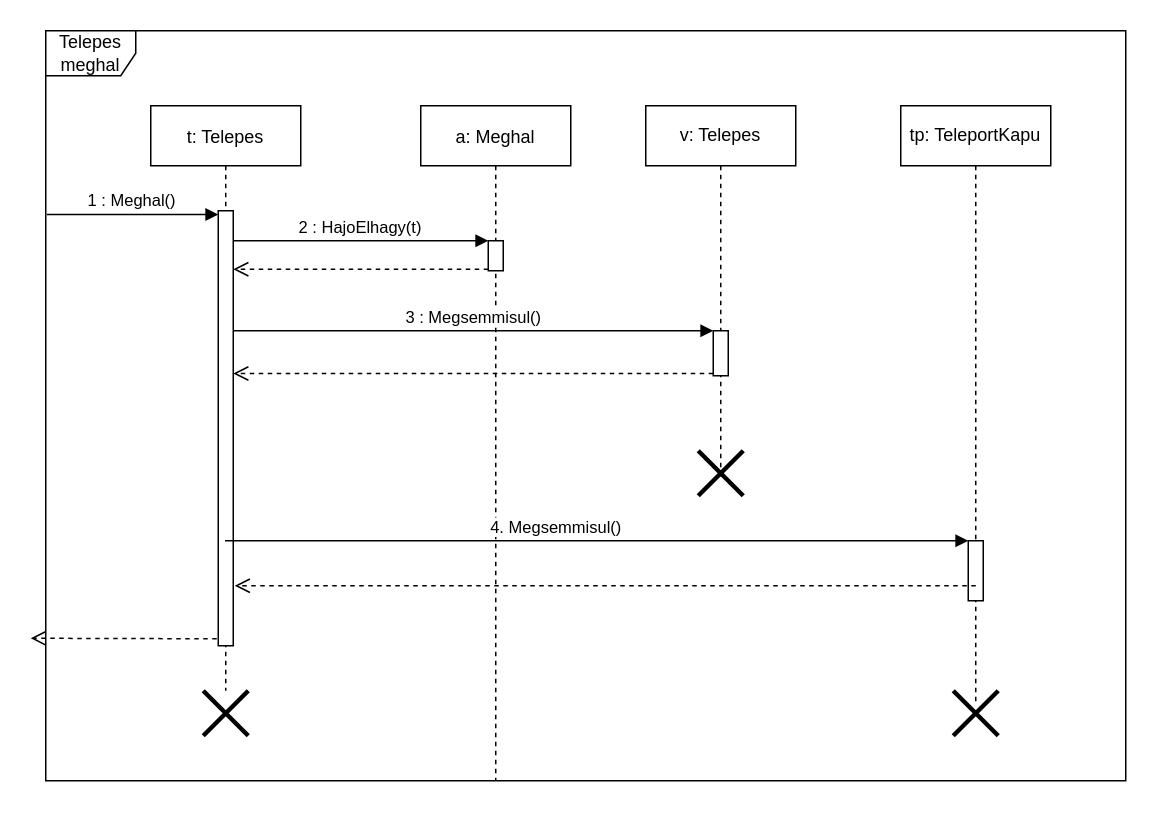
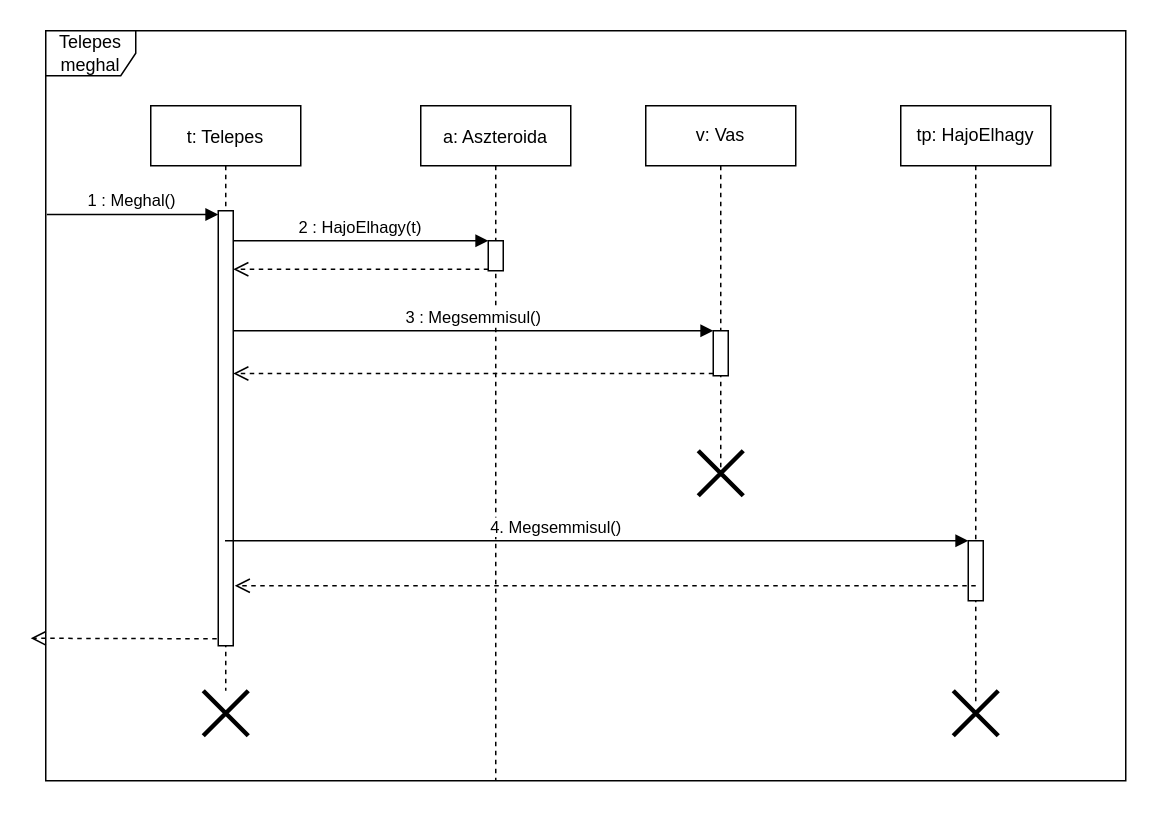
  <mxCell id="0" />
  <mxCell id="1" parent="0" />
  <mxCell id="2" value="Telepes meghal" style="shape=umlFrame;whiteSpace=wrap;html=1;" parent="1" vertex="1"><mxGeometry x="30" y="20" width="720" height="500" as="geometry" /></mxCell>
  <mxCell id="3" value="t: Telepes" style="shape=umlLifeline;perimeter=lifelinePerimeter;container=1;collapsible=0;recursiveResize=0;rounded=0;shadow=0;strokeWidth=1;" parent="1" vertex="1"><mxGeometry x="100" y="70" width="100" height="390" as="geometry" /></mxCell>
  <mxCell id="4" value="" style="points=[];perimeter=orthogonalPerimeter;rounded=0;shadow=0;strokeWidth=1;" parent="3" vertex="1"><mxGeometry x="45" y="70" width="10" height="290" as="geometry" /></mxCell>
- <mxCell id="5" value="a: Meghal" style="shape=umlLifeline;perimeter=lifelinePerimeter;container=1;collapsible=0;recursiveResize=0;rounded=0;shadow=0;strokeWidth=1;" parent="1" vertex="1"><mxGeometry x="280" y="70" width="100" height="450" as="geometry" /></mxCell>
+ <mxCell id="5" value="a: Aszteroida" style="shape=umlLifeline;perimeter=lifelinePerimeter;container=1;collapsible=0;recursiveResize=0;rounded=0;shadow=0;strokeWidth=1;" parent="1" vertex="1"><mxGeometry x="280" y="70" width="100" height="450" as="geometry" /></mxCell>
  <mxCell id="6" value="" style="points=[];perimeter=orthogonalPerimeter;rounded=0;shadow=0;strokeWidth=1;" parent="5" vertex="1"><mxGeometry x="45" y="90" width="10" height="20" as="geometry" /></mxCell>
  <mxCell id="7" value="" style="verticalAlign=bottom;endArrow=open;dashed=1;endSize=8;exitX=0;exitY=0.95;shadow=0;strokeWidth=1;" parent="1" source="6" target="4" edge="1"><mxGeometry relative="1" as="geometry"><mxPoint x="255" y="226" as="targetPoint" /></mxGeometry></mxCell>
  <mxCell id="8" value="2 : HajoElhagy(t)" style="verticalAlign=bottom;endArrow=block;entryX=0;entryY=0;shadow=0;strokeWidth=1;" parent="1" source="4" target="6" edge="1"><mxGeometry relative="1" as="geometry"><mxPoint x="255" y="150" as="sourcePoint" /></mxGeometry></mxCell>
- <mxCell id="9" value="v: Telepes" style="shape=umlLifeline;perimeter=lifelinePerimeter;whiteSpace=wrap;html=1;container=1;collapsible=0;recursiveResize=0;outlineConnect=0;" parent="1" vertex="1"><mxGeometry x="430" y="70" width="100" height="250" as="geometry" /></mxCell>
+ <mxCell id="9" value="v: Vas" style="shape=umlLifeline;perimeter=lifelinePerimeter;whiteSpace=wrap;html=1;container=1;collapsible=0;recursiveResize=0;outlineConnect=0;" parent="1" vertex="1"><mxGeometry x="430" y="70" width="100" height="250" as="geometry" /></mxCell>
  <mxCell id="10" value="" style="html=1;points=[];perimeter=orthogonalPerimeter;" parent="9" vertex="1"><mxGeometry x="45" y="150" width="10" height="30" as="geometry" /></mxCell>
  <mxCell id="11" value="" style="shape=umlDestroy;whiteSpace=wrap;html=1;strokeWidth=3;" parent="9" vertex="1"><mxGeometry x="35" y="230" width="30" height="30" as="geometry" /></mxCell>
  <mxCell id="12" value="3 : Megsemmisul()" style="html=1;verticalAlign=bottom;endArrow=block;entryX=0;entryY=0;" parent="1" source="4" target="10" edge="1"><mxGeometry relative="1" as="geometry"><mxPoint x="540" y="310" as="sourcePoint" /></mxGeometry></mxCell>
  <mxCell id="13" value="" style="html=1;verticalAlign=bottom;endArrow=open;dashed=1;endSize=8;exitX=0;exitY=0.95;" parent="1" source="10" target="4" edge="1"><mxGeometry relative="1" as="geometry"><mxPoint x="540" y="386" as="targetPoint" /></mxGeometry></mxCell>
  <mxCell id="14" value="" style="html=1;verticalAlign=bottom;endArrow=open;dashed=1;endSize=8;exitX=-0.1;exitY=0.984;exitDx=0;exitDy=0;exitPerimeter=0;" parent="1" source="4" edge="1"><mxGeometry relative="1" as="geometry"><mxPoint x="440" y="240" as="sourcePoint" /><mxPoint x="20" y="425" as="targetPoint" /><mxPoint as="offset" /></mxGeometry></mxCell>
  <mxCell id="15" value="" style="shape=umlDestroy;whiteSpace=wrap;html=1;strokeWidth=3;" parent="1" vertex="1"><mxGeometry x="135" y="460" width="30" height="30" as="geometry" /></mxCell>
  <mxCell id="16" value="1 : Meghal()" style="verticalAlign=bottom;startArrow=none;endArrow=block;startSize=8;shadow=0;strokeWidth=1;startFill=0;exitX=0.001;exitY=0.245;exitDx=0;exitDy=0;exitPerimeter=0;" parent="1" source="2" target="4" edge="1"><mxGeometry relative="1" as="geometry"><mxPoint x="40" y="150" as="sourcePoint" /></mxGeometry></mxCell>
- <mxCell id="17" value="tp: TeleportKapu" style="shape=umlLifeline;perimeter=lifelinePerimeter;whiteSpace=wrap;html=1;container=1;collapsible=0;recursiveResize=0;outlineConnect=0;" parent="1" vertex="1"><mxGeometry x="600" y="70" width="100" height="400" as="geometry" /></mxCell>
+ <mxCell id="17" value="tp: HajoElhagy" style="shape=umlLifeline;perimeter=lifelinePerimeter;whiteSpace=wrap;html=1;container=1;collapsible=0;recursiveResize=0;outlineConnect=0;" parent="1" vertex="1"><mxGeometry x="600" y="70" width="100" height="400" as="geometry" /></mxCell>
  <mxCell id="18" value="" style="html=1;points=[];perimeter=orthogonalPerimeter;" parent="17" vertex="1"><mxGeometry x="45" y="290" width="10" height="40" as="geometry" /></mxCell>
  <mxCell id="19" value="4. Megsemmisul()" style="html=1;verticalAlign=bottom;endArrow=block;entryX=0;entryY=0;" parent="1" source="3" target="18" edge="1"><mxGeometry x="-0.111" relative="1" as="geometry"><mxPoint x="670" y="400" as="sourcePoint" /><mxPoint as="offset" /></mxGeometry></mxCell>
  <mxCell id="20" value="" style="html=1;verticalAlign=bottom;endArrow=open;dashed=1;endSize=8;" parent="1" edge="1"><mxGeometry x="1" y="-52" relative="1" as="geometry"><mxPoint x="156" y="390" as="targetPoint" /><mxPoint x="-15" y="2" as="offset" /><mxPoint x="650" y="390" as="sourcePoint" /></mxGeometry></mxCell>
  <mxCell id="21" value="" style="shape=umlDestroy;whiteSpace=wrap;html=1;strokeWidth=3;" parent="1" vertex="1"><mxGeometry x="635" y="460" width="30" height="30" as="geometry" /></mxCell>
